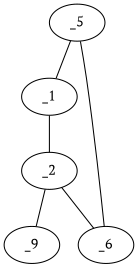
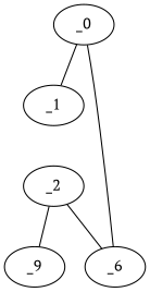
  graph {
    fontname="PT Serif"
    node [fontname="PT Serif"]
    edge [fontname="PT Serif"]
-   _0 [x=0.136895 y=2.6332 label=_5]
+   _0 [x=0.136895 y=2.6332]
    _1 [x=0.783495 y=0.701964]
    n3 [label=_6 x=1.85596 y=2.50319]
    _2 [x=0.534904 y=1.72941]
    n5 [label=_9 x=1.58271 y=1.76891]
    _0 -- _1
    _0 -- n3
-   _1 -- _2
    _2 -- n3
    _2 -- n5
  }
